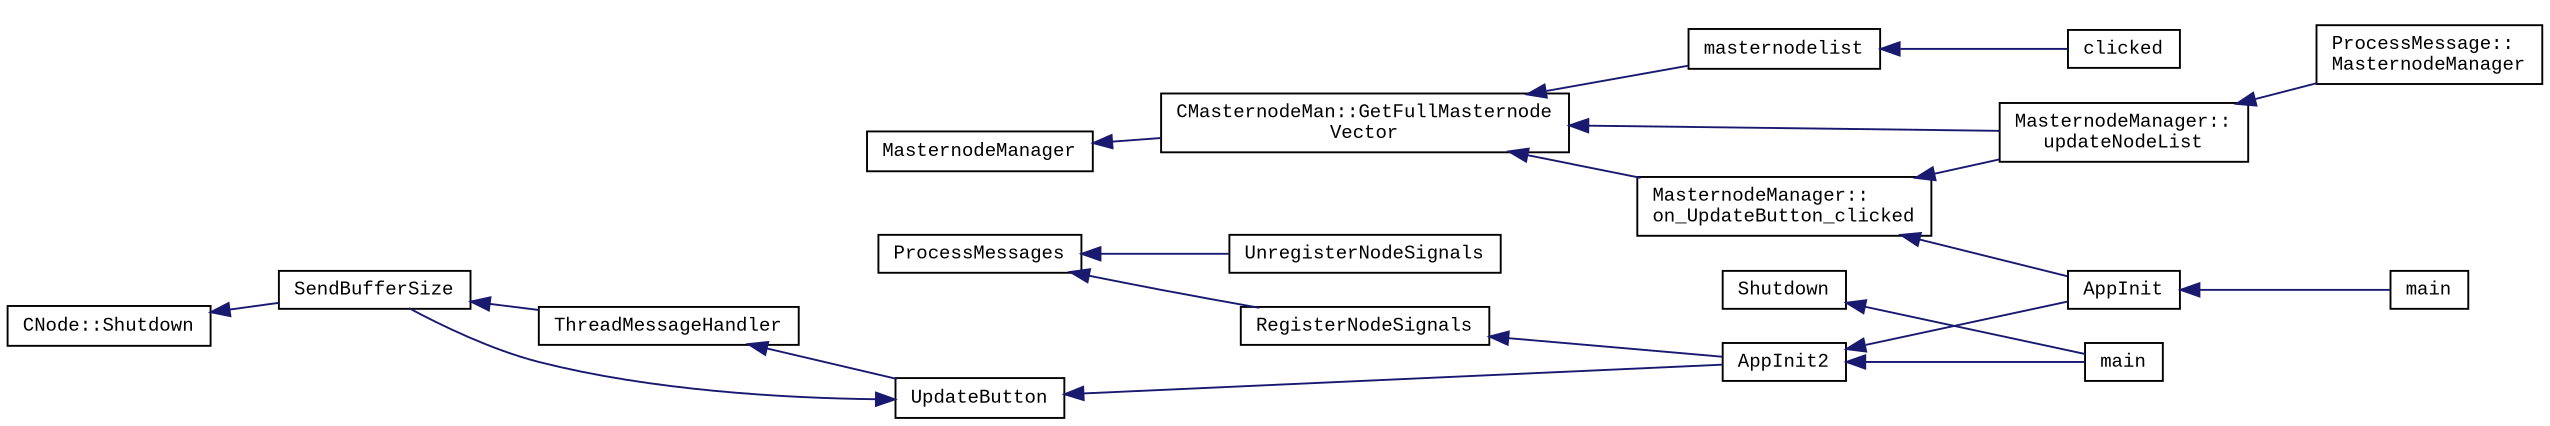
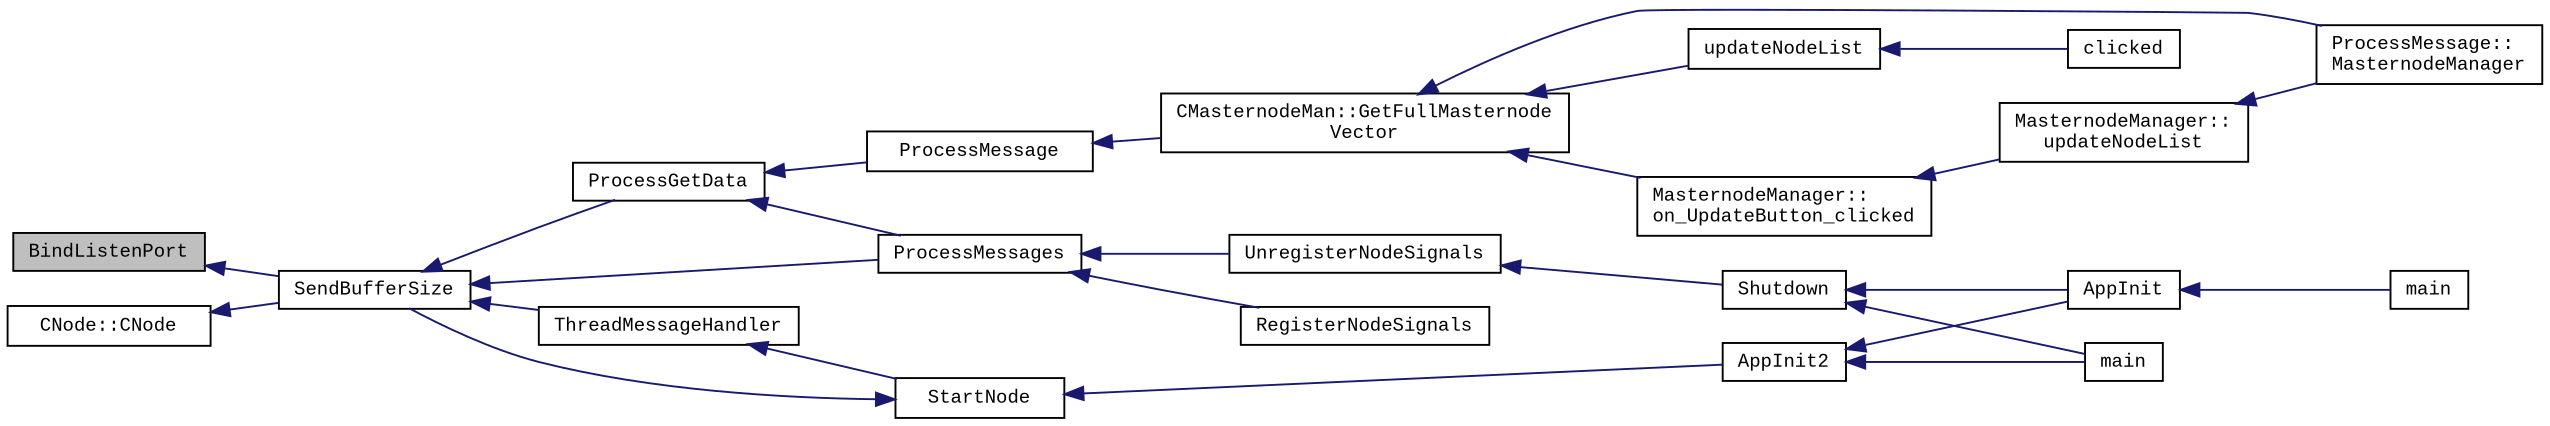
  digraph {
    fontname="Liberation Mono"
    rankdir=LR
    node [color=black fillcolor=white fontname="Liberation Mono" fontsize=10 shape=record style=filled]
    edge [color=midnightblue dir=back fontname="Liberation Mono" fontsize=10 labelfontname=Helvetica labelfontsize=10 style=solid]
+   n1 [fillcolor=grey75 fontcolor=black height=0.2 label=BindListenPort width=0.4]
    n2 [height=0.2 label=SendBufferSize width=0.4]
+   n3 [height=0.2 label=ProcessGetData width=0.4]
    n4 [height=0.2 label=ProcessMessages width=0.4]
    n5 [height=0.2 label=ThreadMessageHandler width=0.4]
-   n6 [height=0.2 label=MasternodeManager width=0.4]
+   n6 [height=0.2 label=ProcessMessage width=0.4]
    n7 [height=0.2 label=RegisterNodeSignals width=0.4]
    n8 [height=0.2 label=UnregisterNodeSignals width=0.4]
-   n9 [height=0.2 label=UpdateButton width=0.4]
-   n10 [height=0.2 label="CNode::Shutdown" width=0.4]
+   n9 [height=0.2 label=StartNode width=0.4]
+   n10 [height=0.2 label="CNode::CNode" width=0.4]
    n11 [height=0.2 label="CMasternodeMan::GetFullMasternode\lVector" width=0.4]
    n12 [height=0.2 label="MasternodeManager::\lupdateNodeList" width=0.4]
    n13 [height=0.2 label="MasternodeManager::\lon_UpdateButton_clicked" width=0.4]
-   n14 [height=0.2 label=masternodelist width=0.4]
+   n14 [height=0.2 label=updateNodeList width=0.4]
    n15 [height=0.2 label=AppInit2 width=0.4]
    n16 [height=0.2 label=Shutdown width=0.4]
    n17 [height=0.2 label=AppInit width=0.4]
    n18 [height=0.2 label=main width=0.4]
    n19 [height=0.2 label=main width=0.4]
    n20 [height=0.2 label="ProcessMessage::\lMasternodeManager" width=0.4]
    n21 [height=0.2 label=clicked width=0.4]
+   n1 -> n2
+   n2 -> n3
+   n2 -> n4
    n2 -> n5
+   n3 -> n4
+   n3 -> n6
    n4 -> n7
    n4 -> n8
    n5 -> n9
    n6 -> n11
-   n7 -> n15
+   n8 -> n16
    n9 -> n2
    n9 -> n15
    n10 -> n2
-   n11 -> n12
+   n11 -> n20
    n11 -> n13
    n11 -> n14
    n12 -> n20
    n13 -> n12
    n14 -> n21
    n15 -> n17
    n15 -> n18
-   n13 -> n17
+   n16 -> n17
    n16 -> n18
    n17 -> n19
  }
